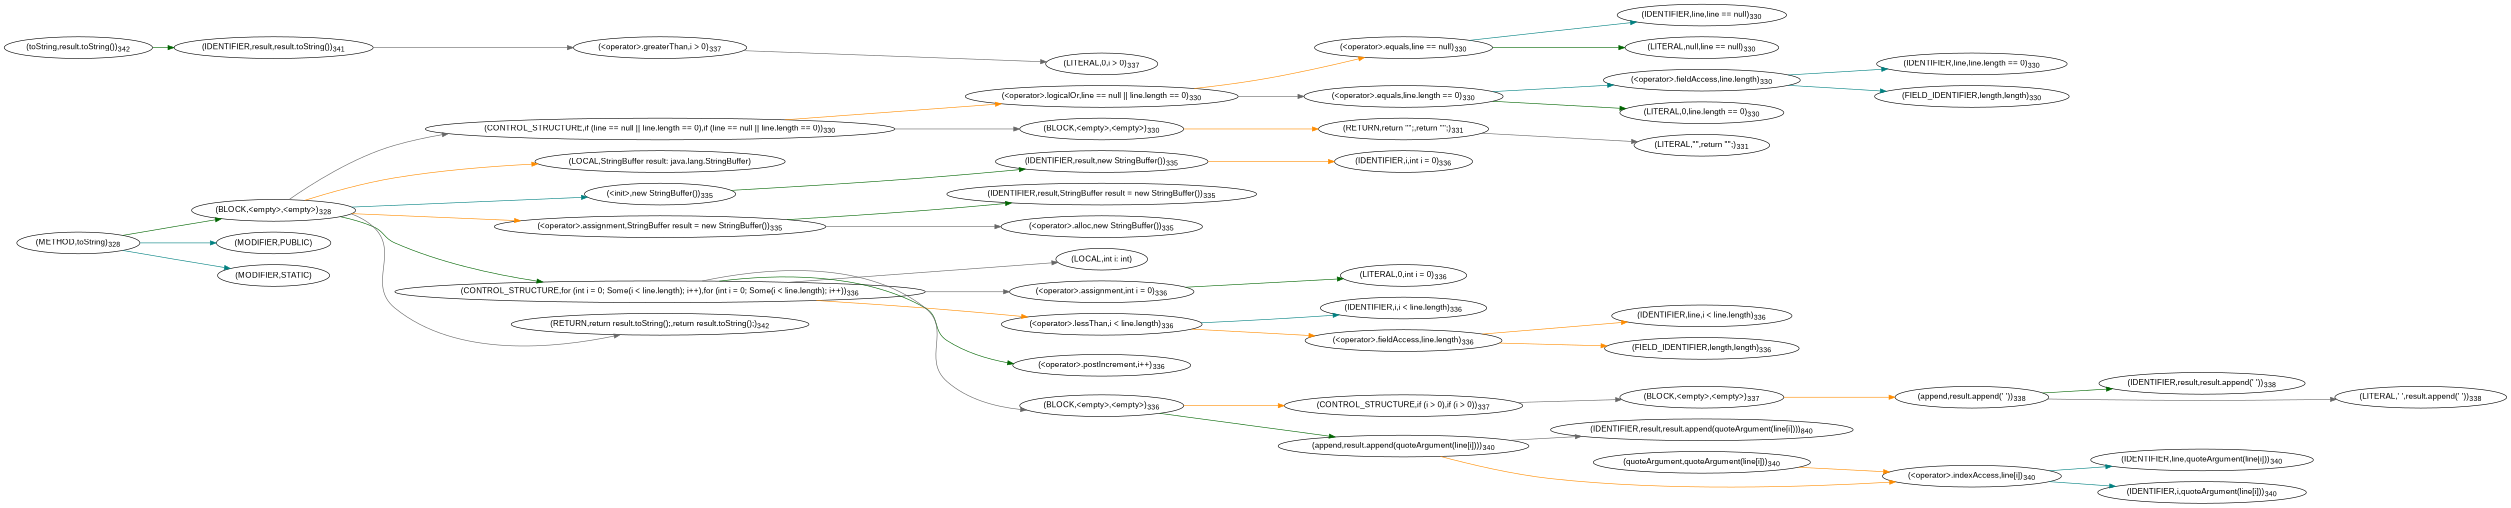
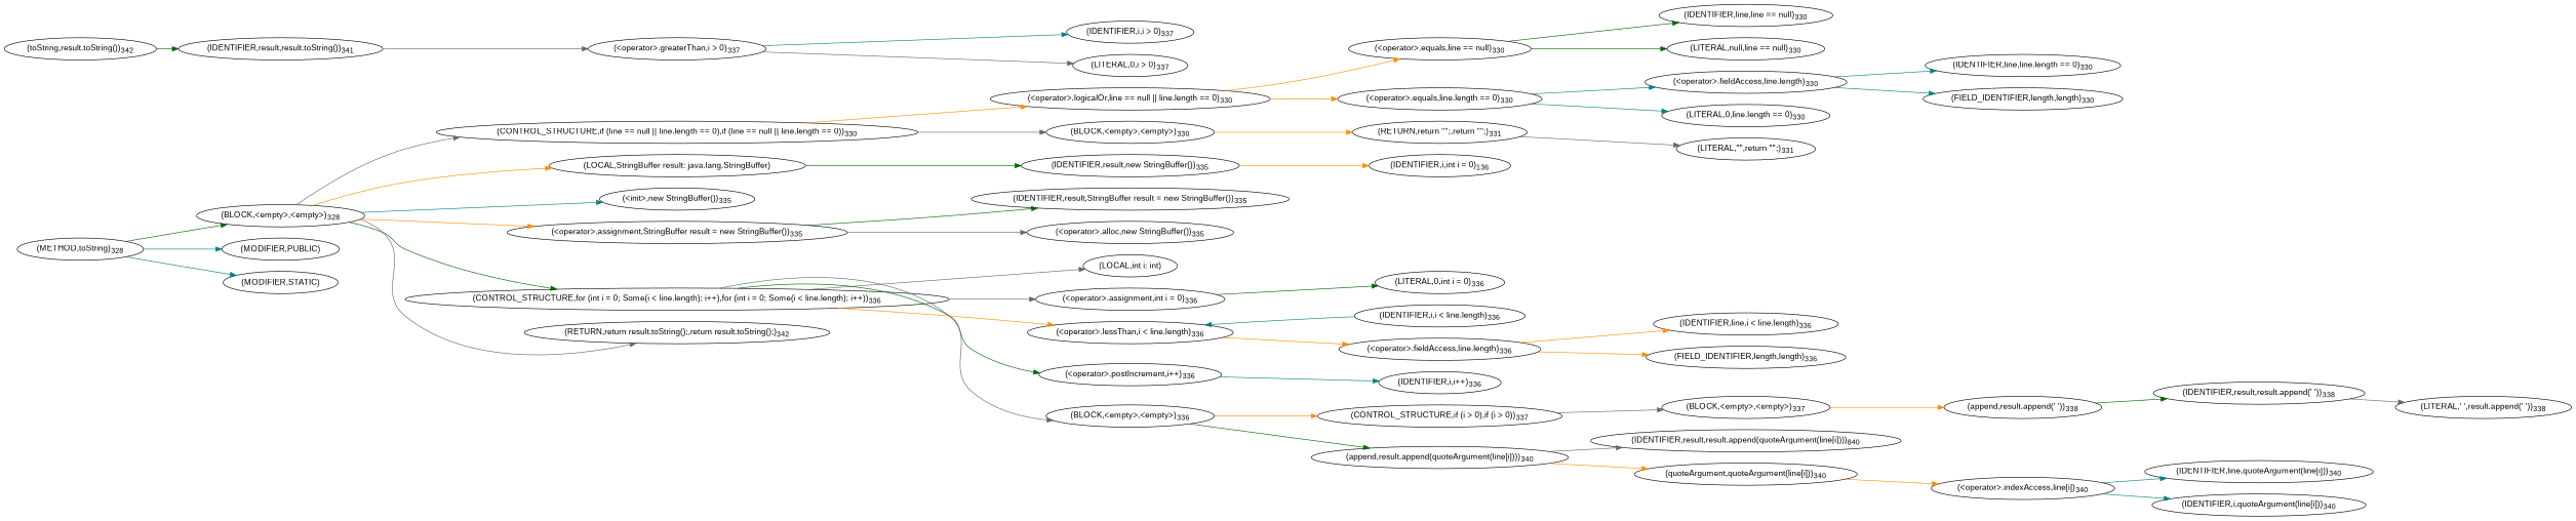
  digraph {
    fontname="Liberation Sans"
    rankdir=LR
    node [fontname="Liberation Sans"]
    edge [color=gray40 fontname="Liberation Sans"]
    n1 [label=<(METHOD,toString)<SUB>328</SUB>>]
    n2 [label=<(BLOCK,&lt;empty&gt;,&lt;empty&gt;)<SUB>328</SUB>>]
    n3 [label=<(MODIFIER,PUBLIC)>]
    n4 [label=<(MODIFIER,STATIC)>]
    n5 [label=<(CONTROL_STRUCTURE,if (line == null || line.length == 0),if (line == null || line.length == 0))<SUB>330</SUB>>]
    n6 [label=<(LOCAL,StringBuffer result: java.lang.StringBuffer)>]
    n7 [label=<(&lt;operator&gt;.assignment,StringBuffer result = new StringBuffer())<SUB>335</SUB>>]
    n8 [label=<(&lt;init&gt;,new StringBuffer())<SUB>335</SUB>>]
    n9 [label=<(CONTROL_STRUCTURE,for (int i = 0; Some(i &lt; line.length); i++),for (int i = 0; Some(i &lt; line.length); i++))<SUB>336</SUB>>]
    n10 [label=<(RETURN,return result.toString();,return result.toString();)<SUB>342</SUB>>]
    n11 [label=<(&lt;operator&gt;.logicalOr,line == null || line.length == 0)<SUB>330</SUB>>]
    n12 [label=<(BLOCK,&lt;empty&gt;,&lt;empty&gt;)<SUB>330</SUB>>]
    n13 [label=<(IDENTIFIER,result,StringBuffer result = new StringBuffer())<SUB>335</SUB>>]
    n14 [label=<(&lt;operator&gt;.alloc,new StringBuffer())<SUB>335</SUB>>]
    n15 [label=<(IDENTIFIER,result,new StringBuffer())<SUB>335</SUB>>]
    n16 [label=<(LOCAL,int i: int)>]
    n17 [label=<(&lt;operator&gt;.assignment,int i = 0)<SUB>336</SUB>>]
    n18 [label=<(&lt;operator&gt;.lessThan,i &lt; line.length)<SUB>336</SUB>>]
    n19 [label=<(&lt;operator&gt;.postIncrement,i++)<SUB>336</SUB>>]
    n20 [label=<(BLOCK,&lt;empty&gt;,&lt;empty&gt;)<SUB>336</SUB>>]
    n21 [label=<(&lt;operator&gt;.equals,line == null)<SUB>330</SUB>>]
    n22 [label=<(&lt;operator&gt;.equals,line.length == 0)<SUB>330</SUB>>]
    n23 [label=<(RETURN,return &quot;&quot;;,return &quot;&quot;;)<SUB>331</SUB>>]
    n24 [label=<(IDENTIFIER,line,line == null)<SUB>330</SUB>>]
    n25 [label=<(LITERAL,null,line == null)<SUB>330</SUB>>]
    n26 [label=<(&lt;operator&gt;.fieldAccess,line.length)<SUB>330</SUB>>]
    n27 [label=<(LITERAL,0,line.length == 0)<SUB>330</SUB>>]
    n28 [label=<(IDENTIFIER,line,line.length == 0)<SUB>330</SUB>>]
    n29 [label=<(FIELD_IDENTIFIER,length,length)<SUB>330</SUB>>]
    n30 [label=<(LITERAL,&quot;&quot;,return &quot;&quot;;)<SUB>331</SUB>>]
-   n31 [label=<(IDENTIFIER,i,int i = 0)<SUB>336</SUB>>]
+   n31 [label=<(IDENTIFIER,i,int i = 0)<SUB>136</SUB>>]
    n32 [label=<(LITERAL,0,int i = 0)<SUB>336</SUB>>]
    n33 [label=<(IDENTIFIER,i,i &lt; line.length)<SUB>336</SUB>>]
    n34 [label=<(&lt;operator&gt;.fieldAccess,line.length)<SUB>336</SUB>>]
+   n35 [label=<(IDENTIFIER,i,i++)<SUB>336</SUB>>]
    n36 [label=<(CONTROL_STRUCTURE,if (i &gt; 0),if (i &gt; 0))<SUB>337</SUB>>]
    n37 [label=<(append,result.append(quoteArgument(line[i])))<SUB>340</SUB>>]
    n38 [label=<(IDENTIFIER,line,i &lt; line.length)<SUB>336</SUB>>]
    n39 [label=<(FIELD_IDENTIFIER,length,length)<SUB>336</SUB>>]
    n40 [label=<(BLOCK,&lt;empty&gt;,&lt;empty&gt;)<SUB>337</SUB>>]
    n41 [label=<(IDENTIFIER,result,result.append(quoteArgument(line[i])))<SUB>840</SUB>>]
    n42 [label=<(quoteArgument,quoteArgument(line[i]))<SUB>340</SUB>>]
    n43 [label=<(&lt;operator&gt;.greaterThan,i &gt; 0)<SUB>337</SUB>>]
+   n44 [label=<(IDENTIFIER,i,i &gt; 0)<SUB>337</SUB>>]
    n45 [label=<(LITERAL,0,i &gt; 0)<SUB>337</SUB>>]
    n46 [label=<(append,result.append(' '))<SUB>338</SUB>>]
    n47 [label=<(IDENTIFIER,result,result.append(' '))<SUB>338</SUB>>]
    n48 [label=<(LITERAL,' ',result.append(' '))<SUB>338</SUB>>]
    n49 [label=<(&lt;operator&gt;.indexAccess,line[i])<SUB>340</SUB>>]
    n50 [label=<(IDENTIFIER,line,quoteArgument(line[i]))<SUB>340</SUB>>]
    n51 [label=<(IDENTIFIER,i,quoteArgument(line[i]))<SUB>340</SUB>>]
    n52 [label=<(toString,result.toString())<SUB>342</SUB>>]
    n53 [label=<(IDENTIFIER,result,result.toString())<SUB>341</SUB>>]
    n1 -> n2 [color=darkgreen]
    n1 -> n3 [color=teal]
    n1 -> n4 [color=teal]
    n2 -> n5
    n2 -> n6 [color=darkorange]
    n2 -> n7 [color=darkorange]
    n2 -> n8 [color=teal]
    n2 -> n9 [color=darkgreen]
    n2 -> n10
    n5 -> n11 [color=darkorange]
    n5 -> n12
    n7 -> n13 [color=darkgreen]
    n7 -> n14
-   n8 -> n15 [color=darkgreen]
+   n6 -> n15 [color=darkgreen]
    n9 -> n16
    n9 -> n17
    n9 -> n18 [color=darkorange]
    n9 -> n19 [color=darkgreen]
    n9 -> n20
    n11 -> n21 [color=darkorange]
-   n11 -> n22
+   n11 -> n22 [color=darkorange]
    n12 -> n23 [color=darkorange]
    n15 -> n31 [color=darkorange]
    n17 -> n32 [color=darkgreen]
-   n18 -> n33 [color=teal]
+   n33 -> n18 [color=teal]
    n18 -> n34 [color=darkorange]
+   n19 -> n35 [color=teal]
    n20 -> n36 [color=darkorange]
    n20 -> n37 [color=darkgreen]
-   n21 -> n24 [color=teal]
+   n21 -> n24 [color=darkgreen]
    n21 -> n25 [color=darkgreen]
    n22 -> n26 [color=teal]
-   n22 -> n27 [color=darkgreen]
+   n22 -> n27 [color=teal]
    n23 -> n30
    n26 -> n28 [color=teal]
    n26 -> n29 [color=teal]
    n34 -> n38 [color=darkorange]
    n34 -> n39 [color=darkorange]
    n36 -> n40
    n37 -> n41
-   n37 -> n49 [color=darkorange]
+   n37 -> n42 [color=darkorange]
    n40 -> n46 [color=darkorange]
    n42 -> n49 [color=darkorange]
+   n43 -> n44 [color=teal]
    n43 -> n45
    n46 -> n47 [color=darkgreen]
-   n46 -> n48
+   n47 -> n48
    n49 -> n50 [color=teal]
    n49 -> n51 [color=teal]
    n52 -> n53 [color=darkgreen]
    n53 -> n43
  }
